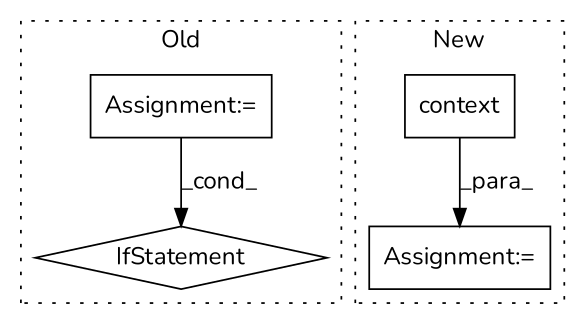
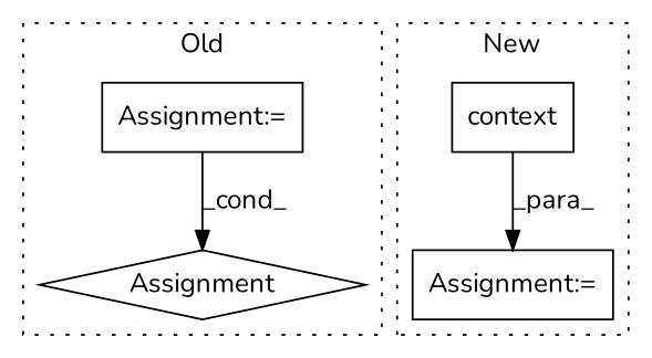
  digraph {
    fontname=Nunito
    node [a=7 shape=box fontname=Nunito]
    edge [fontname=Nunito]
-   n1 [a=25 l="4,2" label=IfStatement s="3934,3962" shape=diamond]
+   n1 [a=25 l="4,2" label=Assignment s="3934,3962" shape=diamond]
    n2 [l="53,2" label="Assignment:=" s="3850,3924"]
    n3 [a=32 l="8,1" label=context s="3589,3605"]
    n4 [l=1 label="Assignment:=" s=3584]
    subgraph cluster_1 {
      label=Old
      style=dotted
      n1
      n2
    }
    subgraph cluster_2 {
      label=New
      style=dotted
      n3
      n4
    }
    n2 -> n1 [label=_cond_]
    n3 -> n4 [label=_para_]
  }
